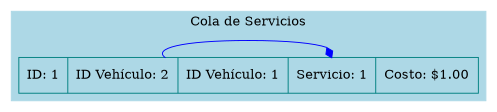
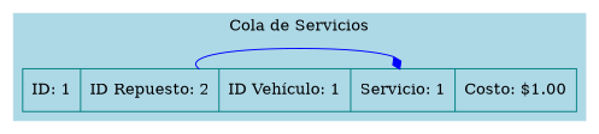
  digraph {
    rankdir=LR
-   n1 [label="{{ID: 1}|{ID Vehículo: 2}|{ID Vehículo: 1}|{Servicio: 1}|{Costo: $1.00}}" shape=record style=filled fillcolor=lightblue color=teal]
+   n1 [label="{{ID: 1}|{ID Repuesto: 2}|{ID Vehículo: 1}|{Servicio: 1}|{Costo: $1.00}}" shape=record style=filled fillcolor=lightblue color=teal]
    subgraph cluster_1 {
      color=lightblue
      label="Cola de Servicios"
      style=filled
      n1
    }
    n1 -> n1 [color=blue constraint=true style=solid arrowhead=diamond]
  }
